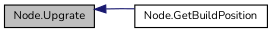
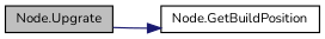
  digraph {
    rankdir=LR
    fontname=Nunito
    node [color=black fontname=Nunito fontsize=10 shape=record style=filled]
    n1 [fillcolor=grey75 fontcolor=black height=0.2 label="Node.Upgrate" width=0.4]
    n2 [fillcolor=white height=0.2 label="Node.GetBuildPosition" width=0.4]
-   n2 -> n1 [color=midnightblue fontname=Nunito fontsize=10 labelfontname=Helvetica labelfontsize=10 style=solid]
+   n1 -> n2 [color=midnightblue fontname=Nunito fontsize=10 labelfontname=Helvetica labelfontsize=10 style=solid]
  }
